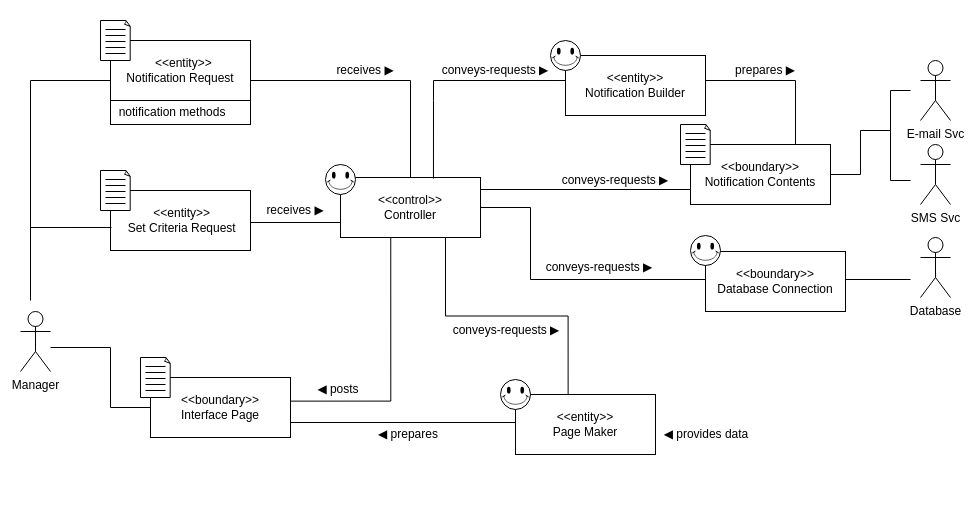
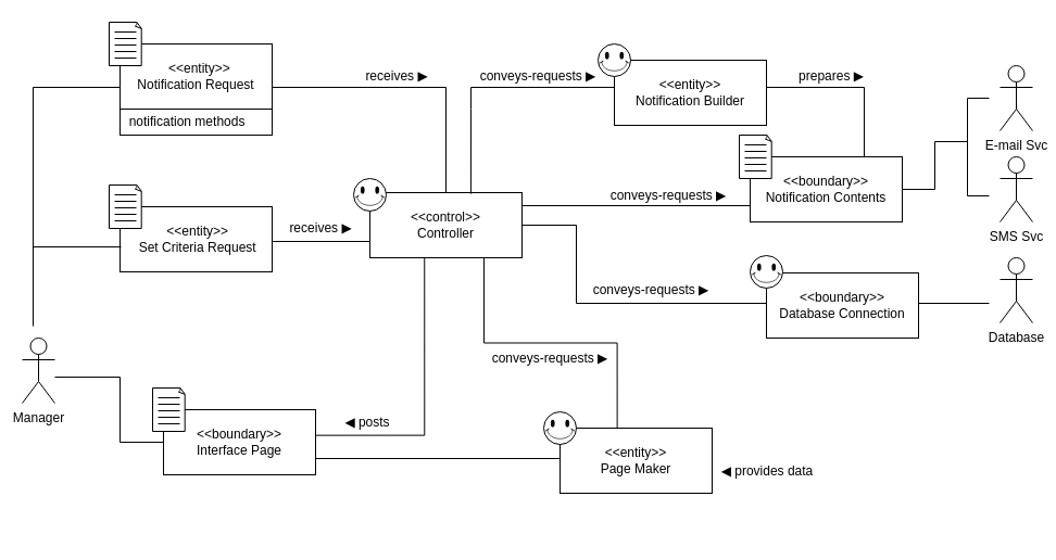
  <mxCell id="0" />
  <mxCell id="1" parent="0" />
  <mxCell id="2" value="Database" style="shape=umlActor;verticalLabelPosition=bottom;verticalAlign=top;html=1;outlineConnect=0;" vertex="1" parent="1"><mxGeometry x="920" y="237" width="30" height="60" as="geometry" /></mxCell>
  <mxCell id="3" style="edgeStyle=orthogonalEdgeStyle;rounded=0;orthogonalLoop=1;jettySize=auto;html=1;exitX=0.359;exitY=0.985;exitDx=0;exitDy=0;entryX=1.003;entryY=0.394;entryDx=0;entryDy=0;entryPerimeter=0;startArrow=none;startFill=0;endArrow=none;endFill=0;exitPerimeter=0;" edge="1" parent="1" source="22" target="13"><mxGeometry relative="1" as="geometry"><Array as="points"><mxPoint x="390" y="401" /></Array></mxGeometry></mxCell>
  <mxCell id="4" style="edgeStyle=orthogonalEdgeStyle;rounded=0;orthogonalLoop=1;jettySize=auto;html=1;exitX=0.5;exitY=1;exitDx=0;exitDy=0;exitPerimeter=0;" edge="1" parent="1"><mxGeometry relative="1" as="geometry"><mxPoint x="205" y="304" as="sourcePoint" /><mxPoint x="205" y="304" as="targetPoint" /></mxGeometry></mxCell>
  <mxCell id="5" style="edgeStyle=orthogonalEdgeStyle;rounded=0;orthogonalLoop=1;jettySize=auto;html=1;exitX=0.5;exitY=1;exitDx=0;exitDy=0;exitPerimeter=0;" edge="1" parent="1"><mxGeometry relative="1" as="geometry"><mxPoint x="205" y="304" as="sourcePoint" /><mxPoint x="205" y="304" as="targetPoint" /></mxGeometry></mxCell>
  <mxCell id="6" style="edgeStyle=orthogonalEdgeStyle;rounded=0;orthogonalLoop=1;jettySize=auto;html=1;exitX=0;exitY=0.5;exitDx=0;exitDy=0;startArrow=none;startFill=0;endArrow=none;endFill=0;" edge="1" parent="1" source="13" target="7"><mxGeometry relative="1" as="geometry"><mxPoint x="70" y="347" as="targetPoint" /><Array as="points"><mxPoint x="110" y="407" /><mxPoint x="110" y="347" /></Array></mxGeometry></mxCell>
  <mxCell id="7" value="Manager" style="shape=umlActor;verticalLabelPosition=bottom;verticalAlign=top;html=1;outlineConnect=0;" vertex="1" parent="1"><mxGeometry x="20" y="311" width="30" height="60" as="geometry" /></mxCell>
  <mxCell id="8" value="conveys-requests ▶" style="text;html=1;strokeColor=none;fillColor=none;align=center;verticalAlign=middle;whiteSpace=wrap;rounded=0;rotation=0;" vertex="1" parent="1"><mxGeometry x="441" y="320" width="130" height="20" as="geometry" /></mxCell>
- <mxCell id="9" value="◀ prepares" style="text;html=1;strokeColor=none;fillColor=none;align=center;verticalAlign=middle;whiteSpace=wrap;rounded=0;" vertex="1" parent="1"><mxGeometry x="375" y="424" width="66" height="20" as="geometry" /></mxCell>
  <mxCell id="10" value="conveys-requests ▶" style="text;html=1;strokeColor=none;fillColor=none;align=center;verticalAlign=middle;whiteSpace=wrap;rounded=0;rotation=0;" vertex="1" parent="1"><mxGeometry x="534" y="257" width="130" height="20" as="geometry" /></mxCell>
  <mxCell id="11" value="◀ posts" style="text;html=1;strokeColor=none;fillColor=none;align=center;verticalAlign=middle;whiteSpace=wrap;rounded=0;" vertex="1" parent="1"><mxGeometry x="305" y="379" width="66" height="20" as="geometry" /></mxCell>
  <mxCell id="12" value="" style="group" vertex="1" connectable="0" parent="1"><mxGeometry x="140" y="357" width="150" height="80" as="geometry" /></mxCell>
  <mxCell id="13" value="&amp;lt;&amp;lt;boundary&amp;gt;&amp;gt;&lt;br&gt;Interface Page" style="rounded=0;whiteSpace=wrap;html=1;" vertex="1" parent="12"><mxGeometry x="10" y="20" width="140" height="60" as="geometry" /></mxCell>
  <mxCell id="14" value="" style="group" vertex="1" connectable="0" parent="12"><mxGeometry width="30" height="40" as="geometry" /></mxCell>
  <mxCell id="15" value="" style="whiteSpace=wrap;html=1;shape=mxgraph.basic.document" vertex="1" parent="14"><mxGeometry width="30" height="40" as="geometry" /></mxCell>
  <mxCell id="16" value="" style="endArrow=none;html=1;" edge="1" parent="14"><mxGeometry width="50" height="50" relative="1" as="geometry"><mxPoint x="5" y="9" as="sourcePoint" /><mxPoint x="25" y="9" as="targetPoint" /></mxGeometry></mxCell>
  <mxCell id="17" value="" style="endArrow=none;html=1;" edge="1" parent="14"><mxGeometry width="50" height="50" relative="1" as="geometry"><mxPoint x="5" y="15" as="sourcePoint" /><mxPoint x="25" y="15" as="targetPoint" /></mxGeometry></mxCell>
  <mxCell id="18" value="" style="endArrow=none;html=1;" edge="1" parent="14"><mxGeometry width="50" height="50" relative="1" as="geometry"><mxPoint x="5" y="21" as="sourcePoint" /><mxPoint x="25" y="21" as="targetPoint" /></mxGeometry></mxCell>
  <mxCell id="19" value="" style="endArrow=none;html=1;" edge="1" parent="14"><mxGeometry width="50" height="50" relative="1" as="geometry"><mxPoint x="5" y="27" as="sourcePoint" /><mxPoint x="25" y="27" as="targetPoint" /></mxGeometry></mxCell>
  <mxCell id="20" value="" style="endArrow=none;html=1;" edge="1" parent="14"><mxGeometry width="50" height="50" relative="1" as="geometry"><mxPoint x="5" y="33" as="sourcePoint" /><mxPoint x="25" y="33" as="targetPoint" /></mxGeometry></mxCell>
  <mxCell id="21" value="" style="group" vertex="1" connectable="0" parent="1"><mxGeometry x="325" y="164" width="155" height="73" as="geometry" /></mxCell>
  <mxCell id="22" value="&amp;lt;&amp;lt;control&amp;gt;&amp;gt;&lt;br&gt;Controller" style="rounded=0;whiteSpace=wrap;html=1;" vertex="1" parent="21"><mxGeometry x="15" y="13" width="140" height="60" as="geometry" /></mxCell>
  <mxCell id="23" value="" style="verticalLabelPosition=bottom;verticalAlign=top;html=1;shape=mxgraph.basic.smiley" vertex="1" parent="21"><mxGeometry width="30" height="30" as="geometry" /></mxCell>
  <mxCell id="24" style="edgeStyle=orthogonalEdgeStyle;rounded=0;orthogonalLoop=1;jettySize=auto;html=1;exitX=1;exitY=0.5;exitDx=0;exitDy=0;entryX=0;entryY=0.5;entryDx=0;entryDy=0;endArrow=none;endFill=0;" edge="1" parent="1" source="22" target="32"><mxGeometry relative="1" as="geometry"><Array as="points"><mxPoint x="530" y="207" /><mxPoint x="530" y="279" /></Array></mxGeometry></mxCell>
  <mxCell id="25" style="edgeStyle=orthogonalEdgeStyle;rounded=0;orthogonalLoop=1;jettySize=auto;html=1;exitX=0.75;exitY=1;exitDx=0;exitDy=0;entryX=0.376;entryY=0;entryDx=0;entryDy=0;entryPerimeter=0;endArrow=none;endFill=0;" edge="1" parent="1" source="22" target="29"><mxGeometry relative="1" as="geometry" /></mxCell>
  <mxCell id="26" value="◀ provides data" style="text;html=1;strokeColor=none;fillColor=none;align=center;verticalAlign=middle;whiteSpace=wrap;rounded=0;rotation=0;" vertex="1" parent="1"><mxGeometry x="641" y="424" width="130" height="20" as="geometry" /></mxCell>
  <mxCell id="27" value="" style="group" vertex="1" connectable="0" parent="1"><mxGeometry x="500" y="379" width="155" height="115" as="geometry" /></mxCell>
  <mxCell id="28" value="" style="group" vertex="1" connectable="0" parent="27"><mxGeometry width="155" height="75" as="geometry" /></mxCell>
  <mxCell id="29" value="&amp;lt;&amp;lt;entity&amp;gt;&amp;gt;&lt;br&gt;Page Maker" style="rounded=0;whiteSpace=wrap;html=1;" vertex="1" parent="28"><mxGeometry x="15" y="15" width="140" height="60" as="geometry" /></mxCell>
  <mxCell id="30" value="" style="verticalLabelPosition=bottom;verticalAlign=top;html=1;shape=mxgraph.basic.smiley" vertex="1" parent="28"><mxGeometry width="30" height="30" as="geometry" /></mxCell>
  <mxCell id="31" value="" style="group" vertex="1" connectable="0" parent="1"><mxGeometry x="690" y="235" width="155" height="76" as="geometry" /></mxCell>
  <mxCell id="32" value="&amp;lt;&amp;lt;boundary&amp;gt;&amp;gt;&lt;br&gt;Database Connection" style="rounded=0;whiteSpace=wrap;html=1;" vertex="1" parent="31"><mxGeometry x="15" y="16" width="140" height="60" as="geometry" /></mxCell>
  <mxCell id="33" value="" style="verticalLabelPosition=bottom;verticalAlign=top;html=1;shape=mxgraph.basic.smiley" vertex="1" parent="31"><mxGeometry width="30" height="30" as="geometry" /></mxCell>
  <mxCell id="34" style="edgeStyle=orthogonalEdgeStyle;rounded=0;orthogonalLoop=1;jettySize=auto;html=1;exitX=1;exitY=0.75;exitDx=0;exitDy=0;endArrow=none;endFill=0;" edge="1" parent="1" source="13"><mxGeometry relative="1" as="geometry"><mxPoint x="515" y="422" as="targetPoint" /><Array as="points"><mxPoint x="515" y="422" /></Array></mxGeometry></mxCell>
  <mxCell id="35" style="edgeStyle=orthogonalEdgeStyle;rounded=0;orthogonalLoop=1;jettySize=auto;html=1;exitX=1;exitY=0.5;exitDx=0;exitDy=0;endArrow=none;endFill=0;" edge="1" parent="1" source="32"><mxGeometry relative="1" as="geometry"><mxPoint x="910" y="279" as="targetPoint" /><Array as="points"><mxPoint x="845" y="279" /></Array></mxGeometry></mxCell>
  <mxCell id="36" value="" style="group" vertex="1" connectable="0" parent="1"><mxGeometry x="100" y="170" width="260" height="80" as="geometry" /></mxCell>
  <mxCell id="37" value="&amp;nbsp;&amp;lt;&amp;lt;entity&amp;gt;&amp;gt;&lt;br&gt;&amp;nbsp;Set Criteria Request" style="rounded=0;whiteSpace=wrap;html=1;" vertex="1" parent="36"><mxGeometry x="10" y="20" width="140" height="60" as="geometry" /></mxCell>
  <mxCell id="38" value="" style="group" vertex="1" connectable="0" parent="36"><mxGeometry width="30" height="40" as="geometry" /></mxCell>
  <mxCell id="39" value="" style="whiteSpace=wrap;html=1;shape=mxgraph.basic.document" vertex="1" parent="38"><mxGeometry width="30" height="40" as="geometry" /></mxCell>
  <mxCell id="40" value="" style="endArrow=none;html=1;" edge="1" parent="38"><mxGeometry width="50" height="50" relative="1" as="geometry"><mxPoint x="5" y="9" as="sourcePoint" /><mxPoint x="25" y="9" as="targetPoint" /></mxGeometry></mxCell>
  <mxCell id="41" value="" style="endArrow=none;html=1;" edge="1" parent="38"><mxGeometry width="50" height="50" relative="1" as="geometry"><mxPoint x="5" y="15" as="sourcePoint" /><mxPoint x="25" y="15" as="targetPoint" /></mxGeometry></mxCell>
  <mxCell id="42" value="" style="endArrow=none;html=1;" edge="1" parent="38"><mxGeometry width="50" height="50" relative="1" as="geometry"><mxPoint x="5" y="21" as="sourcePoint" /><mxPoint x="25" y="21" as="targetPoint" /></mxGeometry></mxCell>
  <mxCell id="43" value="" style="endArrow=none;html=1;" edge="1" parent="38"><mxGeometry width="50" height="50" relative="1" as="geometry"><mxPoint x="5" y="27" as="sourcePoint" /><mxPoint x="25" y="27" as="targetPoint" /></mxGeometry></mxCell>
  <mxCell id="44" value="" style="endArrow=none;html=1;" edge="1" parent="38"><mxGeometry width="50" height="50" relative="1" as="geometry"><mxPoint x="5" y="33" as="sourcePoint" /><mxPoint x="25" y="33" as="targetPoint" /></mxGeometry></mxCell>
  <mxCell id="45" value="receives ▶" style="text;html=1;strokeColor=none;fillColor=none;align=center;verticalAlign=middle;whiteSpace=wrap;rounded=0;rotation=0;" vertex="1" parent="36"><mxGeometry x="130" y="30" width="130" height="20" as="geometry" /></mxCell>
  <mxCell id="46" value="" style="endArrow=none;html=1;entryX=0.007;entryY=0.617;entryDx=0;entryDy=0;entryPerimeter=0;rounded=0;" edge="1" parent="1" target="37"><mxGeometry width="50" height="50" relative="1" as="geometry"><mxPoint x="30" y="300" as="sourcePoint" /><mxPoint x="90" y="248" as="targetPoint" /><Array as="points"><mxPoint x="30" y="227" /></Array></mxGeometry></mxCell>
  <mxCell id="47" value="" style="endArrow=none;html=1;entryX=0;entryY=0.75;entryDx=0;entryDy=0;" edge="1" parent="1" target="22"><mxGeometry width="50" height="50" relative="1" as="geometry"><mxPoint x="250" y="222" as="sourcePoint" /><mxPoint x="300" y="170" as="targetPoint" /></mxGeometry></mxCell>
  <mxCell id="48" value="&amp;nbsp; &amp;lt;&amp;lt;entity&amp;gt;&amp;gt;&lt;br&gt;Notification Request" style="rounded=0;whiteSpace=wrap;html=1;" vertex="1" parent="1"><mxGeometry x="110" y="40" width="140" height="60" as="geometry" /></mxCell>
  <mxCell id="49" value="" style="group" vertex="1" connectable="0" parent="1"><mxGeometry x="100" y="20" width="30" height="40" as="geometry" /></mxCell>
  <mxCell id="50" value="" style="whiteSpace=wrap;html=1;shape=mxgraph.basic.document" vertex="1" parent="49"><mxGeometry width="30" height="40" as="geometry" /></mxCell>
  <mxCell id="51" value="" style="endArrow=none;html=1;" edge="1" parent="49"><mxGeometry width="50" height="50" relative="1" as="geometry"><mxPoint x="5" y="9" as="sourcePoint" /><mxPoint x="25" y="9" as="targetPoint" /></mxGeometry></mxCell>
  <mxCell id="52" value="" style="endArrow=none;html=1;" edge="1" parent="49"><mxGeometry width="50" height="50" relative="1" as="geometry"><mxPoint x="5" y="15" as="sourcePoint" /><mxPoint x="25" y="15" as="targetPoint" /></mxGeometry></mxCell>
  <mxCell id="53" value="" style="endArrow=none;html=1;" edge="1" parent="49"><mxGeometry width="50" height="50" relative="1" as="geometry"><mxPoint x="5" y="21" as="sourcePoint" /><mxPoint x="25" y="21" as="targetPoint" /></mxGeometry></mxCell>
  <mxCell id="54" value="" style="endArrow=none;html=1;" edge="1" parent="49"><mxGeometry width="50" height="50" relative="1" as="geometry"><mxPoint x="5" y="27" as="sourcePoint" /><mxPoint x="25" y="27" as="targetPoint" /></mxGeometry></mxCell>
  <mxCell id="55" value="" style="endArrow=none;html=1;" edge="1" parent="49"><mxGeometry width="50" height="50" relative="1" as="geometry"><mxPoint x="5" y="33" as="sourcePoint" /><mxPoint x="25" y="33" as="targetPoint" /></mxGeometry></mxCell>
  <mxCell id="56" value="&amp;nbsp; notification methods" style="rounded=0;whiteSpace=wrap;html=1;align=left;" vertex="1" parent="1"><mxGeometry x="110" y="100" width="140" height="24" as="geometry" /></mxCell>
  <mxCell id="57" value="" style="endArrow=none;html=1;rounded=0;" edge="1" parent="1"><mxGeometry width="50" height="50" relative="1" as="geometry"><mxPoint x="30" y="230" as="sourcePoint" /><mxPoint x="110" y="80" as="targetPoint" /><Array as="points"><mxPoint x="30" y="80" /></Array></mxGeometry></mxCell>
  <mxCell id="58" value="" style="endArrow=none;html=1;entryX=0.5;entryY=0;entryDx=0;entryDy=0;rounded=0;" edge="1" parent="1" target="22"><mxGeometry width="50" height="50" relative="1" as="geometry"><mxPoint x="250" y="80" as="sourcePoint" /><mxPoint x="410" y="80" as="targetPoint" /><Array as="points"><mxPoint x="410" y="80" /></Array></mxGeometry></mxCell>
  <mxCell id="59" value="receives ▶" style="text;html=1;strokeColor=none;fillColor=none;align=center;verticalAlign=middle;whiteSpace=wrap;rounded=0;rotation=0;" vertex="1" parent="1"><mxGeometry x="300" y="60" width="130" height="20" as="geometry" /></mxCell>
  <mxCell id="60" value="SMS Svc" style="shape=umlActor;verticalLabelPosition=bottom;verticalAlign=top;html=1;outlineConnect=0;" vertex="1" parent="1"><mxGeometry x="920" y="144" width="30" height="60" as="geometry" /></mxCell>
  <mxCell id="61" value="E-mail Svc" style="shape=umlActor;verticalLabelPosition=bottom;verticalAlign=top;html=1;outlineConnect=0;" vertex="1" parent="1"><mxGeometry x="920" y="60" width="30" height="60" as="geometry" /></mxCell>
  <mxCell id="62" value="" style="group" vertex="1" connectable="0" parent="1"><mxGeometry x="550" y="40" width="155" height="115" as="geometry" /></mxCell>
  <mxCell id="63" value="" style="group" vertex="1" connectable="0" parent="62"><mxGeometry width="155" height="75" as="geometry" /></mxCell>
  <mxCell id="64" value="&amp;lt;&amp;lt;entity&amp;gt;&amp;gt;&lt;br&gt;Notification Builder" style="rounded=0;whiteSpace=wrap;html=1;" vertex="1" parent="63"><mxGeometry x="15" y="15" width="140" height="60" as="geometry" /></mxCell>
  <mxCell id="65" value="" style="verticalLabelPosition=bottom;verticalAlign=top;html=1;shape=mxgraph.basic.smiley" vertex="1" parent="63"><mxGeometry width="30" height="30" as="geometry" /></mxCell>
  <mxCell id="66" value="" style="endArrow=none;html=1;entryX=0;entryY=0.417;entryDx=0;entryDy=0;exitX=0.664;exitY=0.017;exitDx=0;exitDy=0;exitPerimeter=0;rounded=0;entryPerimeter=0;" edge="1" parent="1" source="22" target="64"><mxGeometry width="50" height="50" relative="1" as="geometry"><mxPoint x="450" y="170" as="sourcePoint" /><mxPoint x="500" y="120" as="targetPoint" /><Array as="points"><mxPoint x="433" y="100" /><mxPoint x="433" y="80" /></Array></mxGeometry></mxCell>
  <mxCell id="67" value="conveys-requests ▶" style="text;html=1;strokeColor=none;fillColor=none;align=center;verticalAlign=middle;whiteSpace=wrap;rounded=0;rotation=0;" vertex="1" parent="1"><mxGeometry x="430" y="60" width="130" height="20" as="geometry" /></mxCell>
  <mxCell id="68" value="" style="group" vertex="1" connectable="0" parent="1"><mxGeometry x="680" y="124" width="150" height="80" as="geometry" /></mxCell>
  <mxCell id="69" value="&amp;lt;&amp;lt;boundary&amp;gt;&amp;gt;&lt;br&gt;Notification Contents" style="rounded=0;whiteSpace=wrap;html=1;" vertex="1" parent="68"><mxGeometry x="10" y="20" width="140" height="60" as="geometry" /></mxCell>
  <mxCell id="70" value="" style="group" vertex="1" connectable="0" parent="68"><mxGeometry width="30" height="40" as="geometry" /></mxCell>
  <mxCell id="71" value="" style="whiteSpace=wrap;html=1;shape=mxgraph.basic.document" vertex="1" parent="70"><mxGeometry width="30" height="40" as="geometry" /></mxCell>
  <mxCell id="72" value="" style="endArrow=none;html=1;" edge="1" parent="70"><mxGeometry width="50" height="50" relative="1" as="geometry"><mxPoint x="5" y="9" as="sourcePoint" /><mxPoint x="25" y="9" as="targetPoint" /></mxGeometry></mxCell>
  <mxCell id="73" value="" style="endArrow=none;html=1;" edge="1" parent="70"><mxGeometry width="50" height="50" relative="1" as="geometry"><mxPoint x="5" y="15" as="sourcePoint" /><mxPoint x="25" y="15" as="targetPoint" /></mxGeometry></mxCell>
  <mxCell id="74" value="" style="endArrow=none;html=1;" edge="1" parent="70"><mxGeometry width="50" height="50" relative="1" as="geometry"><mxPoint x="5" y="21" as="sourcePoint" /><mxPoint x="25" y="21" as="targetPoint" /></mxGeometry></mxCell>
  <mxCell id="75" value="" style="endArrow=none;html=1;" edge="1" parent="70"><mxGeometry width="50" height="50" relative="1" as="geometry"><mxPoint x="5" y="27" as="sourcePoint" /><mxPoint x="25" y="27" as="targetPoint" /></mxGeometry></mxCell>
  <mxCell id="76" value="" style="endArrow=none;html=1;" edge="1" parent="70"><mxGeometry width="50" height="50" relative="1" as="geometry"><mxPoint x="5" y="33" as="sourcePoint" /><mxPoint x="25" y="33" as="targetPoint" /></mxGeometry></mxCell>
  <mxCell id="77" value="prepares ▶" style="text;html=1;strokeColor=none;fillColor=none;align=center;verticalAlign=middle;whiteSpace=wrap;rounded=0;rotation=0;" vertex="1" parent="1"><mxGeometry x="700" y="60" width="130" height="20" as="geometry" /></mxCell>
  <mxCell id="78" value="" style="endArrow=none;html=1;entryX=0.75;entryY=0;entryDx=0;entryDy=0;rounded=0;" edge="1" parent="1" target="69"><mxGeometry width="50" height="50" relative="1" as="geometry"><mxPoint x="705" y="80" as="sourcePoint" /><mxPoint x="755" y="30" as="targetPoint" /><Array as="points"><mxPoint x="795" y="80" /></Array></mxGeometry></mxCell>
  <mxCell id="79" value="" style="endArrow=none;html=1;" edge="1" parent="1"><mxGeometry width="50" height="50" relative="1" as="geometry"><mxPoint x="480" y="189" as="sourcePoint" /><mxPoint x="690" y="189" as="targetPoint" /></mxGeometry></mxCell>
  <mxCell id="80" value="conveys-requests ▶" style="text;html=1;strokeColor=none;fillColor=none;align=center;verticalAlign=middle;whiteSpace=wrap;rounded=0;rotation=0;" vertex="1" parent="1"><mxGeometry x="550" y="170" width="130" height="20" as="geometry" /></mxCell>
  <mxCell id="81" value="" style="endArrow=none;html=1;rounded=0;" edge="1" parent="1"><mxGeometry width="50" height="50" relative="1" as="geometry"><mxPoint x="890" y="180" as="sourcePoint" /><mxPoint x="910" y="90" as="targetPoint" /><Array as="points"><mxPoint x="890" y="90" /></Array></mxGeometry></mxCell>
  <mxCell id="82" value="" style="endArrow=none;html=1;exitX=1;exitY=0.5;exitDx=0;exitDy=0;rounded=0;" edge="1" parent="1" source="69"><mxGeometry width="50" height="50" relative="1" as="geometry"><mxPoint x="840" y="180" as="sourcePoint" /><mxPoint x="890" y="130" as="targetPoint" /><Array as="points"><mxPoint x="860" y="174" /><mxPoint x="860" y="130" /></Array></mxGeometry></mxCell>
  <mxCell id="83" value="" style="endArrow=none;html=1;" edge="1" parent="1"><mxGeometry width="50" height="50" relative="1" as="geometry"><mxPoint x="890" y="180" as="sourcePoint" /><mxPoint x="910" y="180" as="targetPoint" /></mxGeometry></mxCell>
